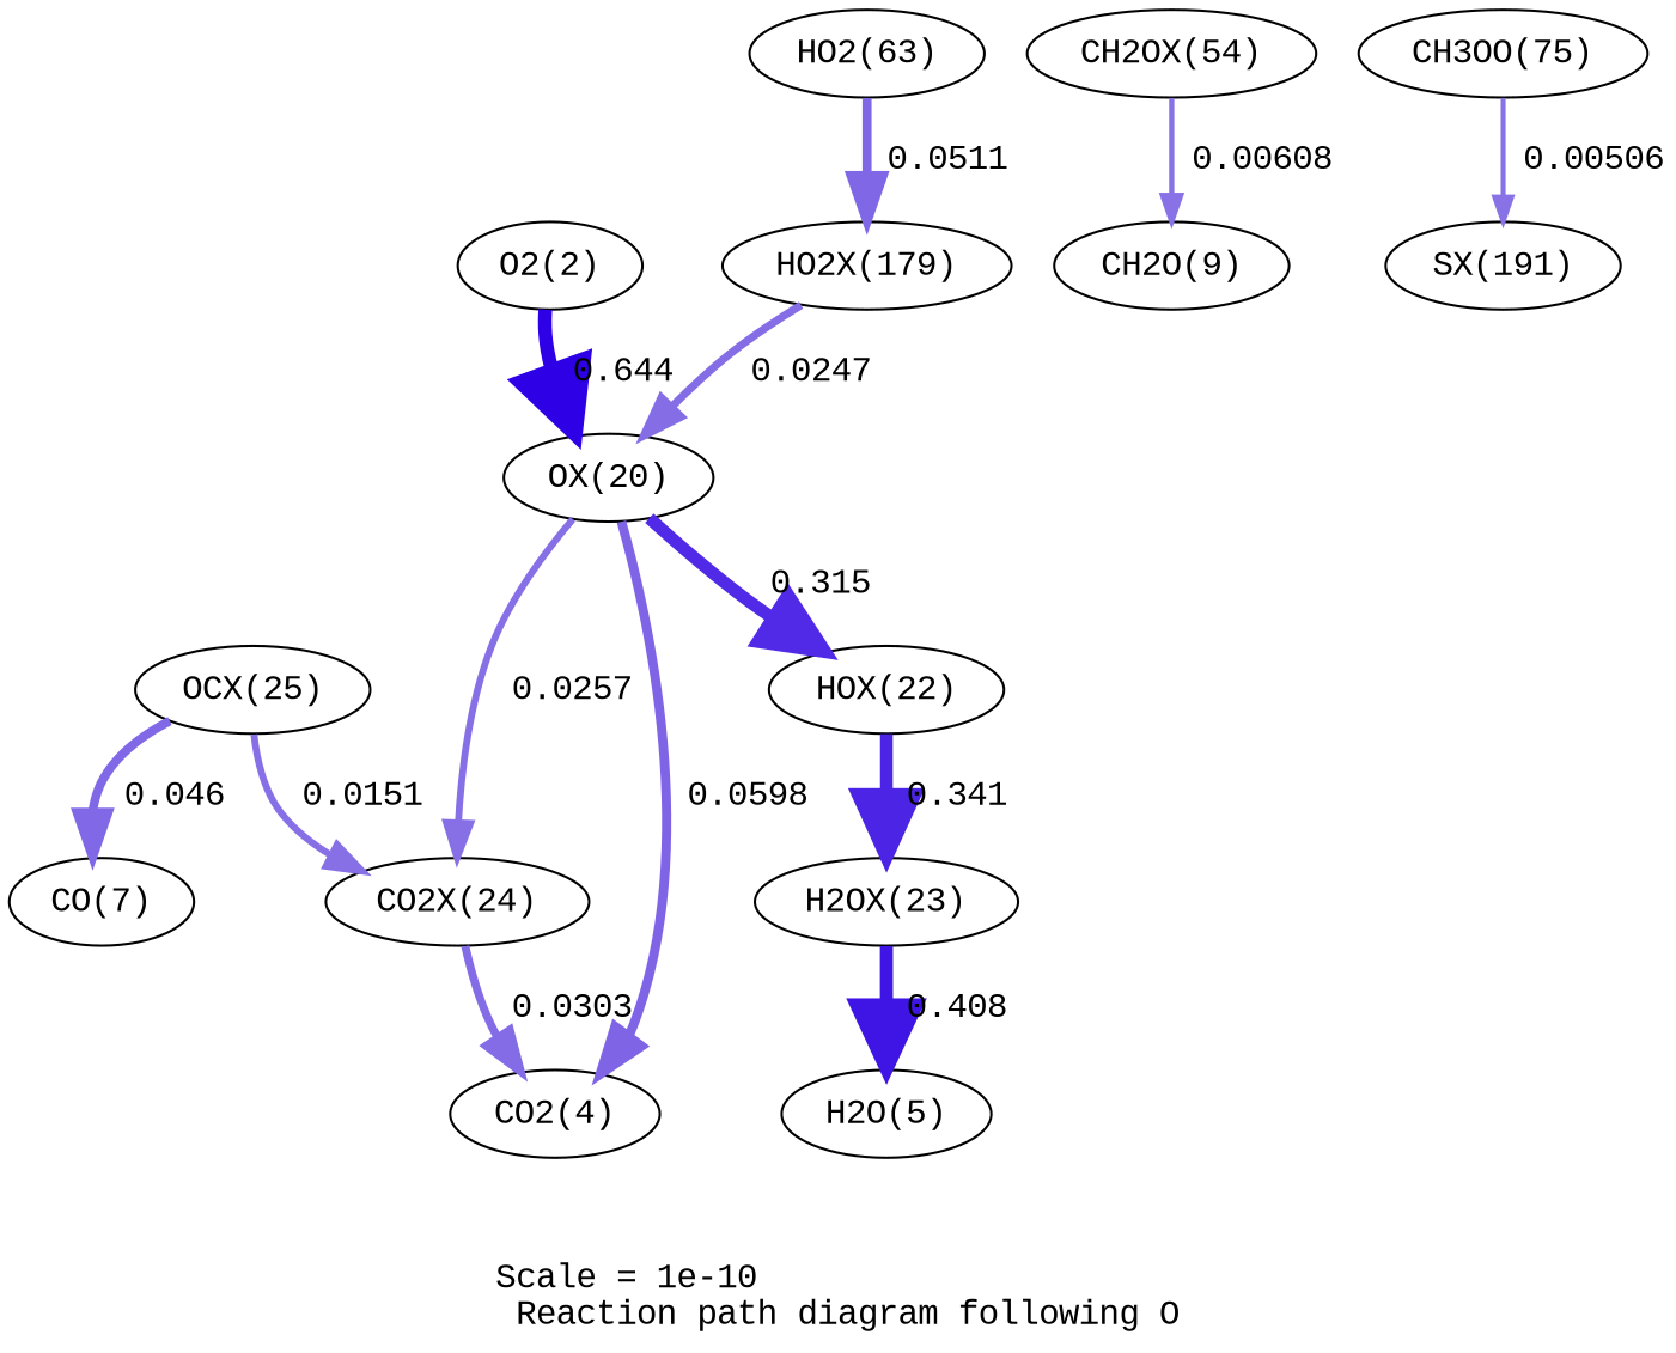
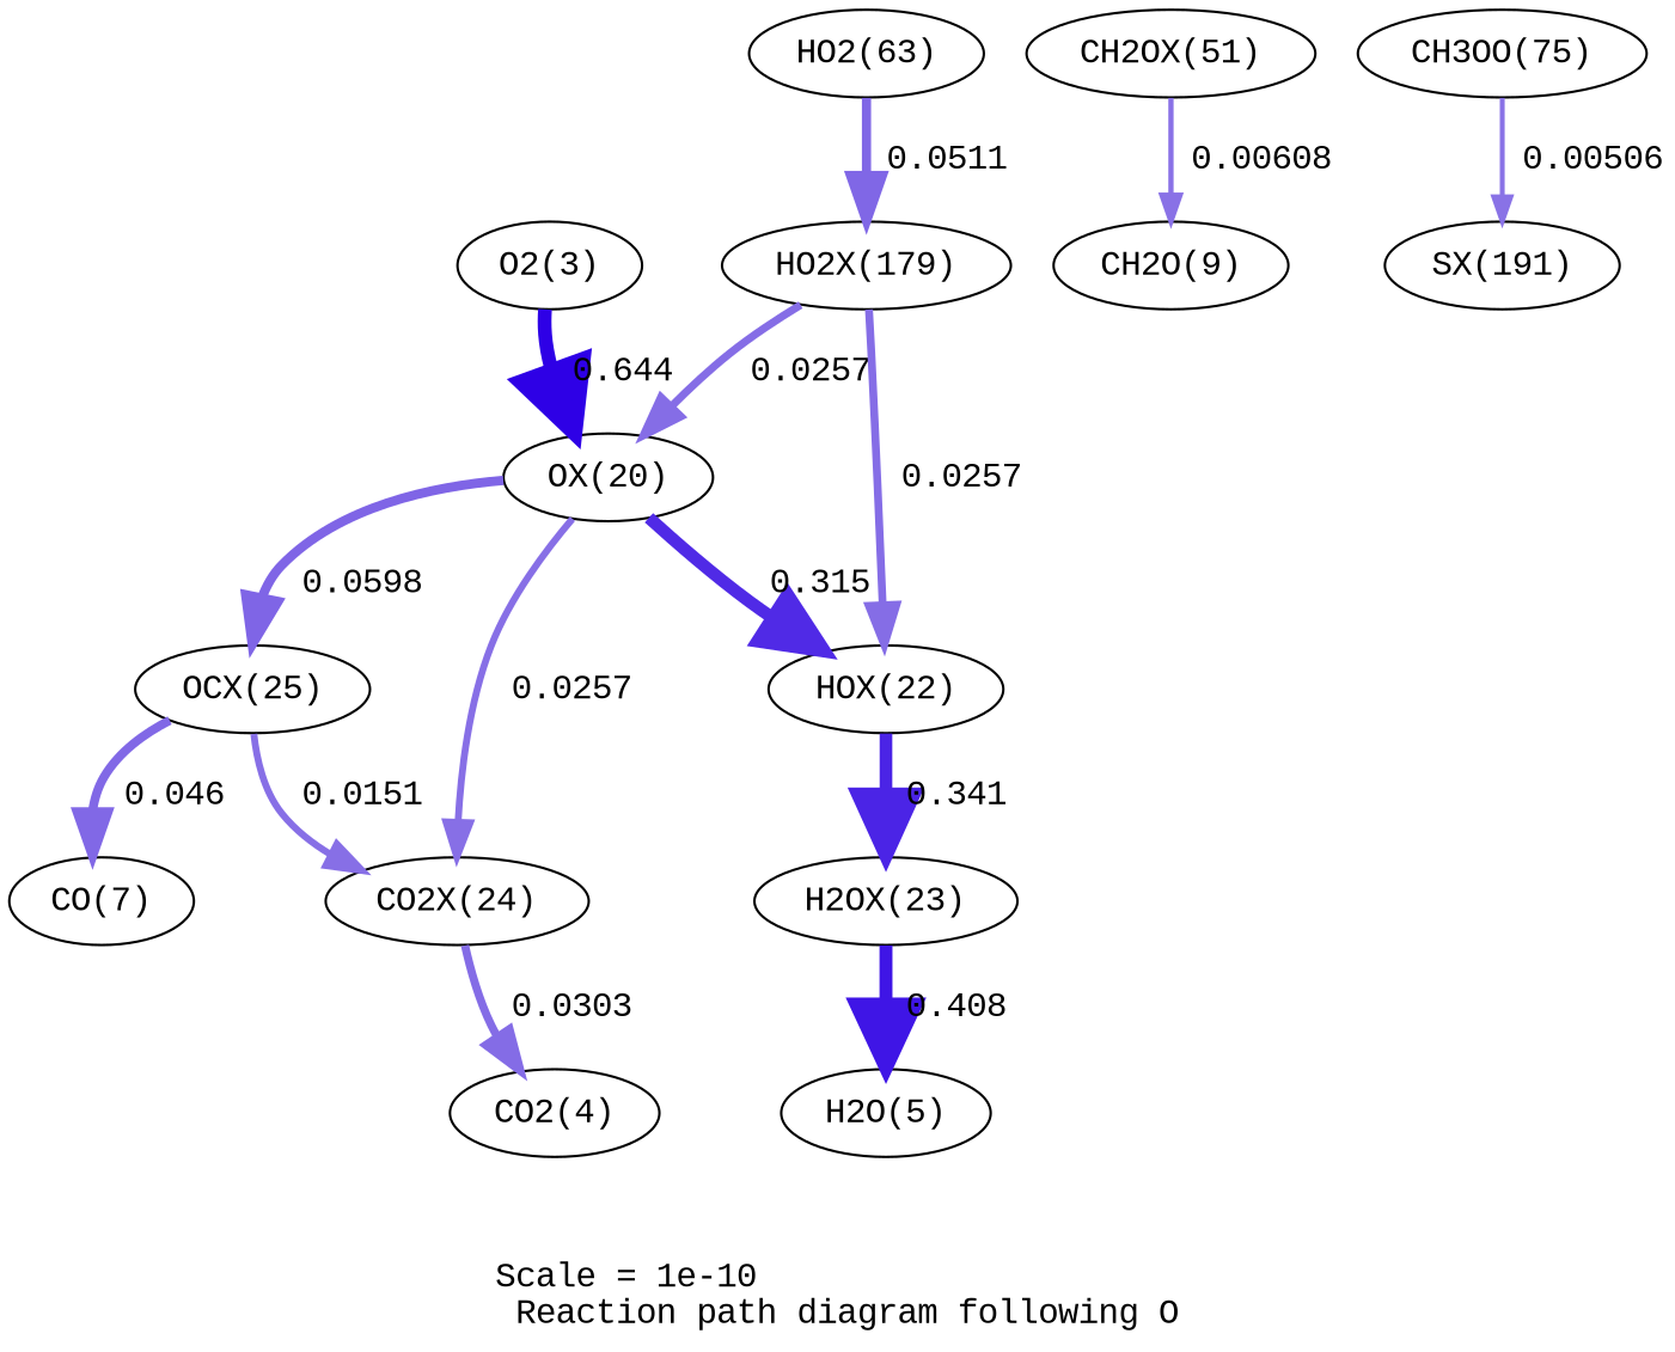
  digraph {
    fontname="Liberation Mono"
    label="Scale = 1e-10\l Reaction path diagram following O"
    node [fontname="Liberation Mono"]
    edge [arrowsize=1.42 color="0.7, 0.515, 0.9" fontname="Liberation Mono" penwidth=2.84]
-   n1 [label="O2(2)"]
+   n1 [label="O2(3)"]
    n2 [label="OX(20)"]
    n3 [label="HOX(22)"]
    n4 [label="OCX(25)"]
    n5 [label="CO2X(24)"]
    n6 [label="H2OX(23)"]
    n7 [label="CO(7)"]
    n8 [label="CO2(4)"]
    n9 [label="H2O(5)"]
    n10 [label="HO2X(179)"]
-   n11 [label="CH2OX(54)"]
+   n11 [label="CH2OX(51)"]
    n12 [label="CH2O(9)"]
    n13 [label="HO2(63)"]
    n14 [label="CH3OO(75)"]
    n15 [label="SX(191)"]
    n1 -> n2 [arrowsize=2.83 color="0.7, 1.14, 0.9" label=" 0.644" penwidth=5.67]
    n2 -> n3 [arrowsize=2.56 color="0.7, 0.815, 0.9" label=" 0.315" penwidth=5.13]
-   n2 -> n8 [arrowsize=1.94 color="0.7, 0.56, 0.9" label=" 0.0598" penwidth=3.87]
+   n2 -> n4 [arrowsize=1.94 color="0.7, 0.56, 0.9" label=" 0.0598" penwidth=3.87]
    n2 -> n5 [label=" 0.0257"]
    n3 -> n6 [arrowsize=2.59 color="0.7, 0.841, 0.9" label=" 0.341" penwidth=5.19]
    n4 -> n5 [label=" 0.0151"]
    n4 -> n7 [arrowsize=1.84 color="0.7, 0.546, 0.9" label=" 0.046" penwidth=3.67]
    n5 -> n8 [arrowsize=1.68 color="0.7, 0.53, 0.9" label=" 0.0303" penwidth=3.36]
    n6 -> n9 [arrowsize=2.66 color="0.7, 0.908, 0.9" label=" 0.408" penwidth=5.32]
-   n10 -> n2 [arrowsize=1.62 color="0.7, 0.526, 0.9" label=" 0.0247" penwidth=3.24]
+   n10 -> n2 [arrowsize=1.62 color="0.7, 0.526, 0.9" label=" 0.0257" penwidth=3.24]
+   n10 -> n3 [arrowsize=1.62 color="0.7, 0.526, 0.9" label=" 0.0257" penwidth=3.24]
    n11 -> n12 [arrowsize=1.07 color="0.7, 0.506, 0.9" label=" 0.00608" penwidth=2.15]
    n13 -> n10 [arrowsize=1.88 color="0.7, 0.551, 0.9" label=" 0.0511" penwidth=3.76]
    n14 -> n15 [arrowsize=1 color="0.7, 0.505, 0.9" label=" 0.00506" penwidth=2.01]
  }
